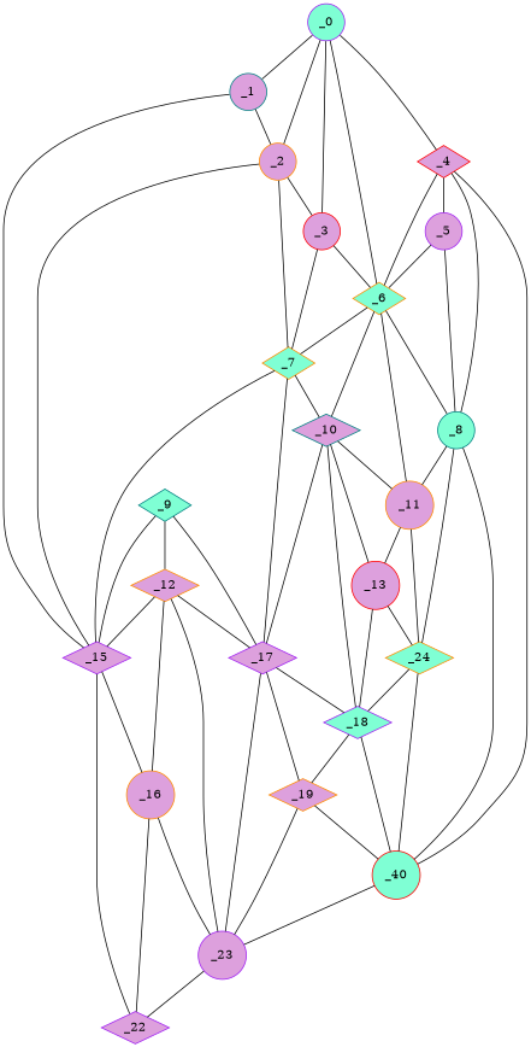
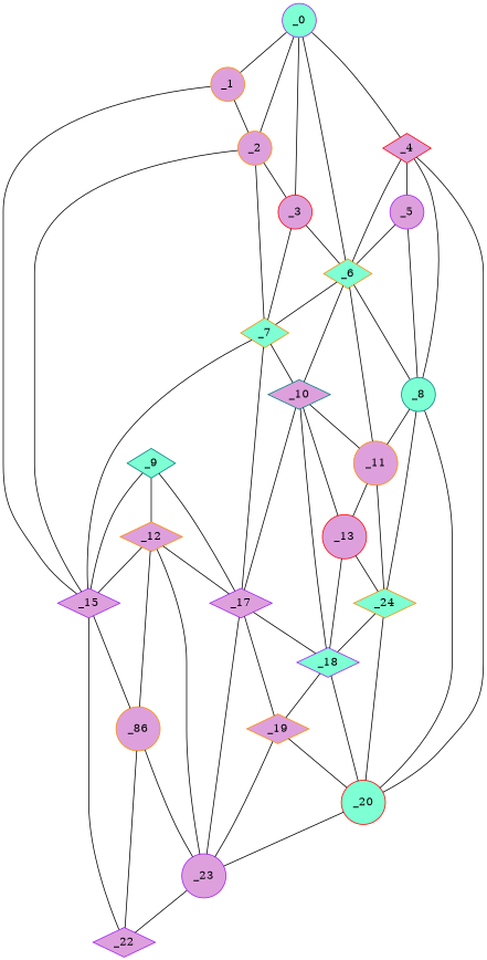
  graph {
    node [color=darkorange fillcolor=plum shape=diamond style=filled x=107 y=14]
    edge [valence=2]
    _0 [color=purple fillcolor=aquamarine shape=circle x=16 y=43]
-   _1 [color=teal shape=circle x=18 y=15]
+   _1 [shape=circle x=18 y=15]
    _2 [shape=circle x=29 y=16]
    _3 [color=red shape=circle x=43 y=20]
    _4 [color=red x=58 y=97]
    _6 [fillcolor=aquamarine x=63 y=78]
    _15 [color=purple x=98 y=3]
    _7 [fillcolor=aquamarine x=70]
    _5 [color=purple shape=circle x=62 y=89]
    _8 [color=teal fillcolor=aquamarine shape=circle x=72 y=94]
-   _20 [color=red fillcolor=aquamarine shape=circle y=87 label=_40]
+   _20 [color=red fillcolor=aquamarine shape=circle y=87]
    _10 [color=teal x=82 y=76]
    _11 [shape=circle x=82 y=86]
-   _16 [shape=circle x=99]
+   _16 [shape=circle x=99 label=_86]
    _22 [color=purple x=115 y=13]
    _17 [color=purple x=100 y=64]
    n17 [fillcolor=aquamarine label=_24 x=95 y=89]
    n18 [color=purple label=_23 shape=circle x=114 y=41]
    _13 [color=red shape=circle x=87 y=83]
    _18 [color=purple fillcolor=aquamarine x=100 y=70]
    _9 [color=teal fillcolor=aquamarine x=76 y=13]
    _12 [x=86 y=12]
    _19 [y=61]
    _0 -- _1 [valence=1]
    _0 -- _2
    _0 -- _3 [valence=1]
    _0 -- _4 [valence=1]
    _0 -- _6
    _1 -- _2 [valence=1]
    _1 -- _15 [valence=1]
    _2 -- _3
    _2 -- _15
    _2 -- _7
    _3 -- _6
    _3 -- _7 [valence=1]
    _4 -- _6
    _4 -- _5 [valence=1]
    _4 -- _8
    _4 -- _20 [valence=1]
    _6 -- _7
    _6 -- _8
    _6 -- _10
    _6 -- _11
    _15 -- _16
    _15 -- _22 [valence=1]
    _7 -- _15
    _7 -- _10
    _7 -- _17
    _5 -- _6
    _5 -- _8
    _8 -- _20
    _8 -- _11
    _8 -- n17
    _20 -- n18 [valence=1]
    _10 -- _11
    _10 -- _17
    _10 -- _13
    _10 -- _18
    _11 -- n17 [valence=1]
    _11 -- _13
    _16 -- _22 [valence=1]
    _16 -- n18
    _17 -- n18
    _17 -- _18 [valence=1]
    _17 -- _19
    n17 -- _20 [valence=1]
    n17 -- _18
    n18 -- _22 [valence=1]
    _13 -- n17 [valence=1]
    _13 -- _18 [valence=1]
    _18 -- _20
    _18 -- _19
    _9 -- _15 [valence=1]
    _9 -- _17 [valence=1]
    _9 -- _12
    _12 -- _15 [valence=1]
    _12 -- _16 [valence=1]
    _12 -- _17 [valence=1]
    _12 -- n18
    _19 -- _20
    _19 -- n18
  }
